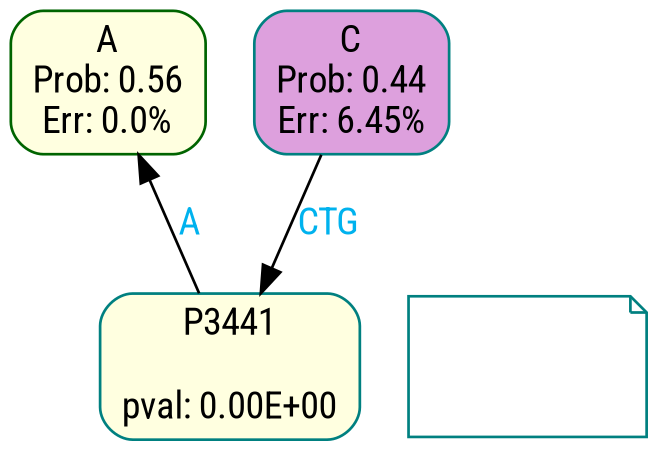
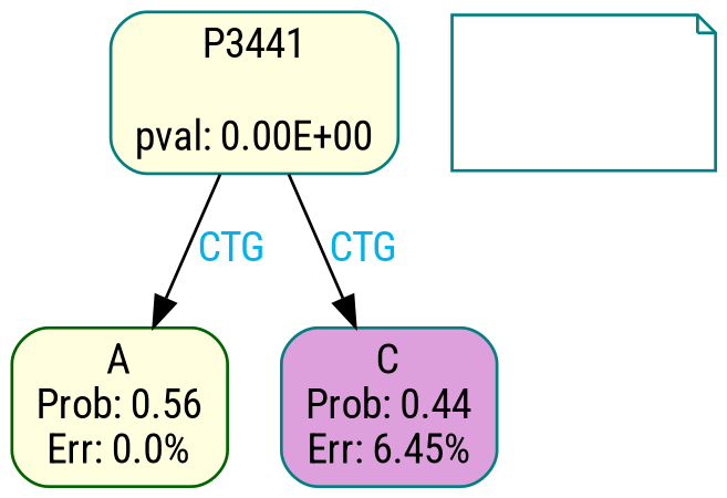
  digraph {
    fontname="Roboto Condensed"
    ranksep=equally
    splines=polylines
    node [color=teal fillcolor=lightyellow fontname="Roboto Condensed" shape=box style="filled, rounded"]
    edge [fontcolor=deepskyblue2 fontname="Roboto Condensed"]
    n1 [color=darkgreen label="A\nProb: 0.56\nErr: 0.0%"]
    n2 [fillcolor=plum label="C\nProb: 0.44\nErr: 6.45%"]
    n3 [align=left fillcolor=white fontcolor=white fontsize=10 label="Response : P2407\nClasses: A|C|G\nIn ACC: 0.97\nOut ACC: 0.87\n" shape=note style=filled]
    n4 [label="P3441\n\npval: 0.00E+00"]
    subgraph sub_1 {
      rank=same
      n1
      n2
    }
    subgraph sub_2 {
      rank=same
      n3
      n4
    }
-   n4 -> n1 [label=A]
-   n2 -> n4 [label=CTG]
+   n4 -> n1 [label=CTG]
+   n4 -> n2 [label=CTG]
  }
